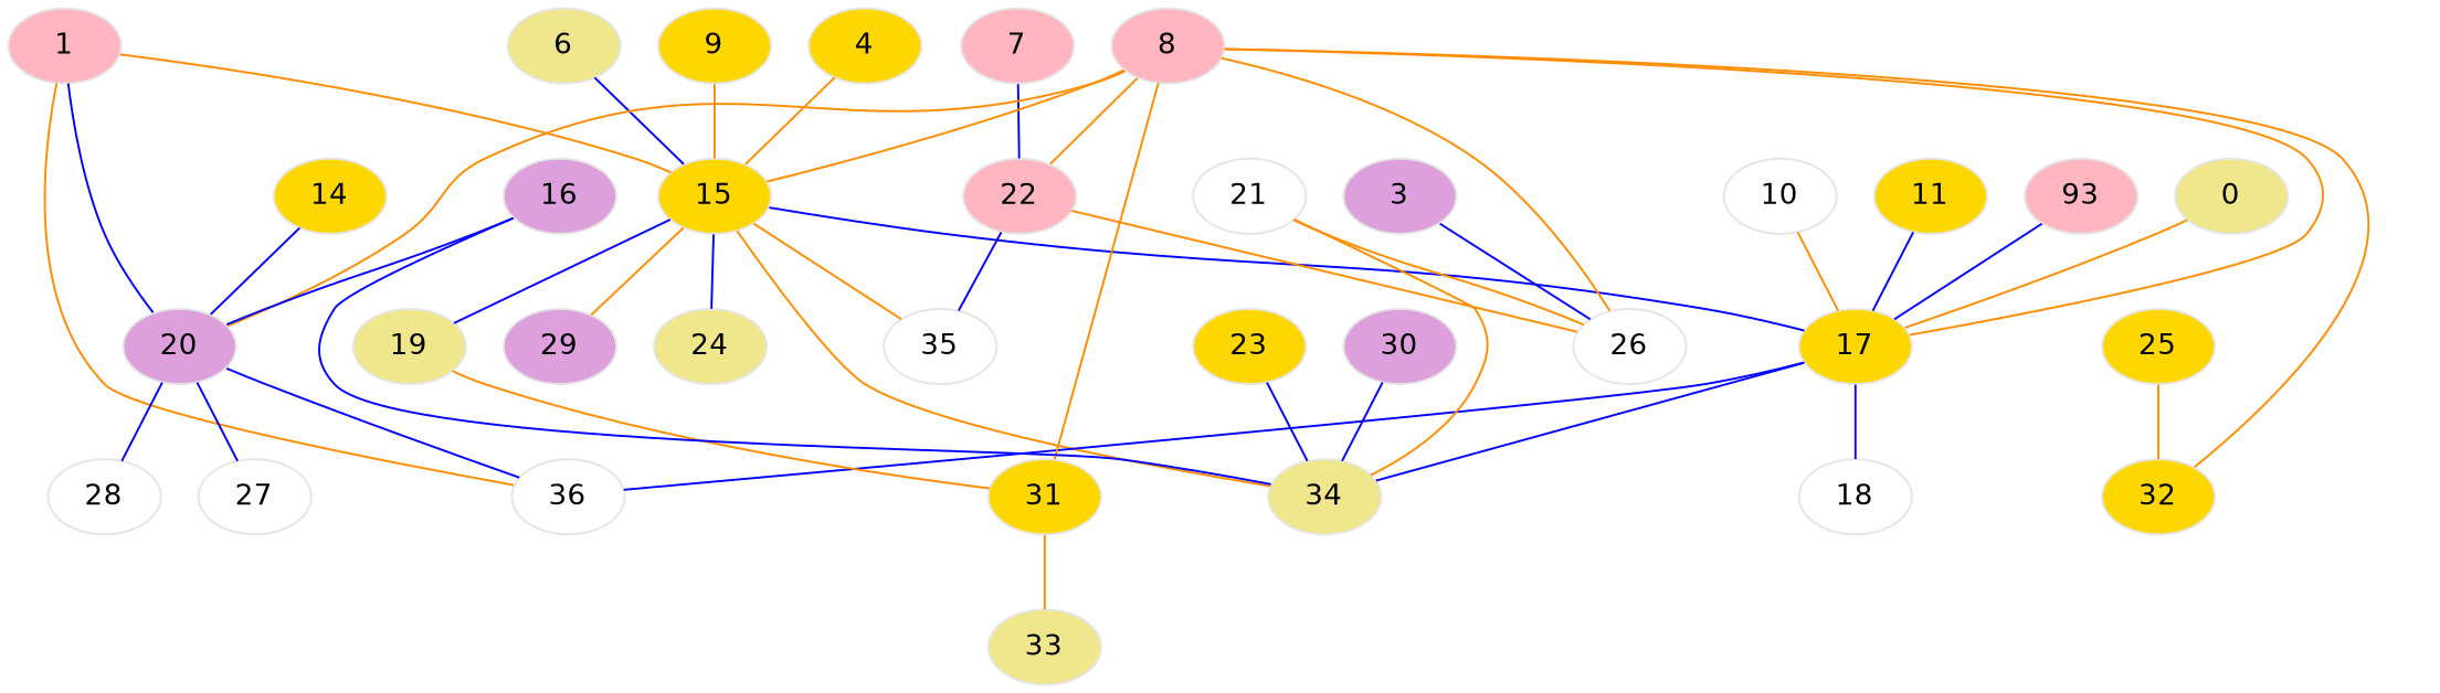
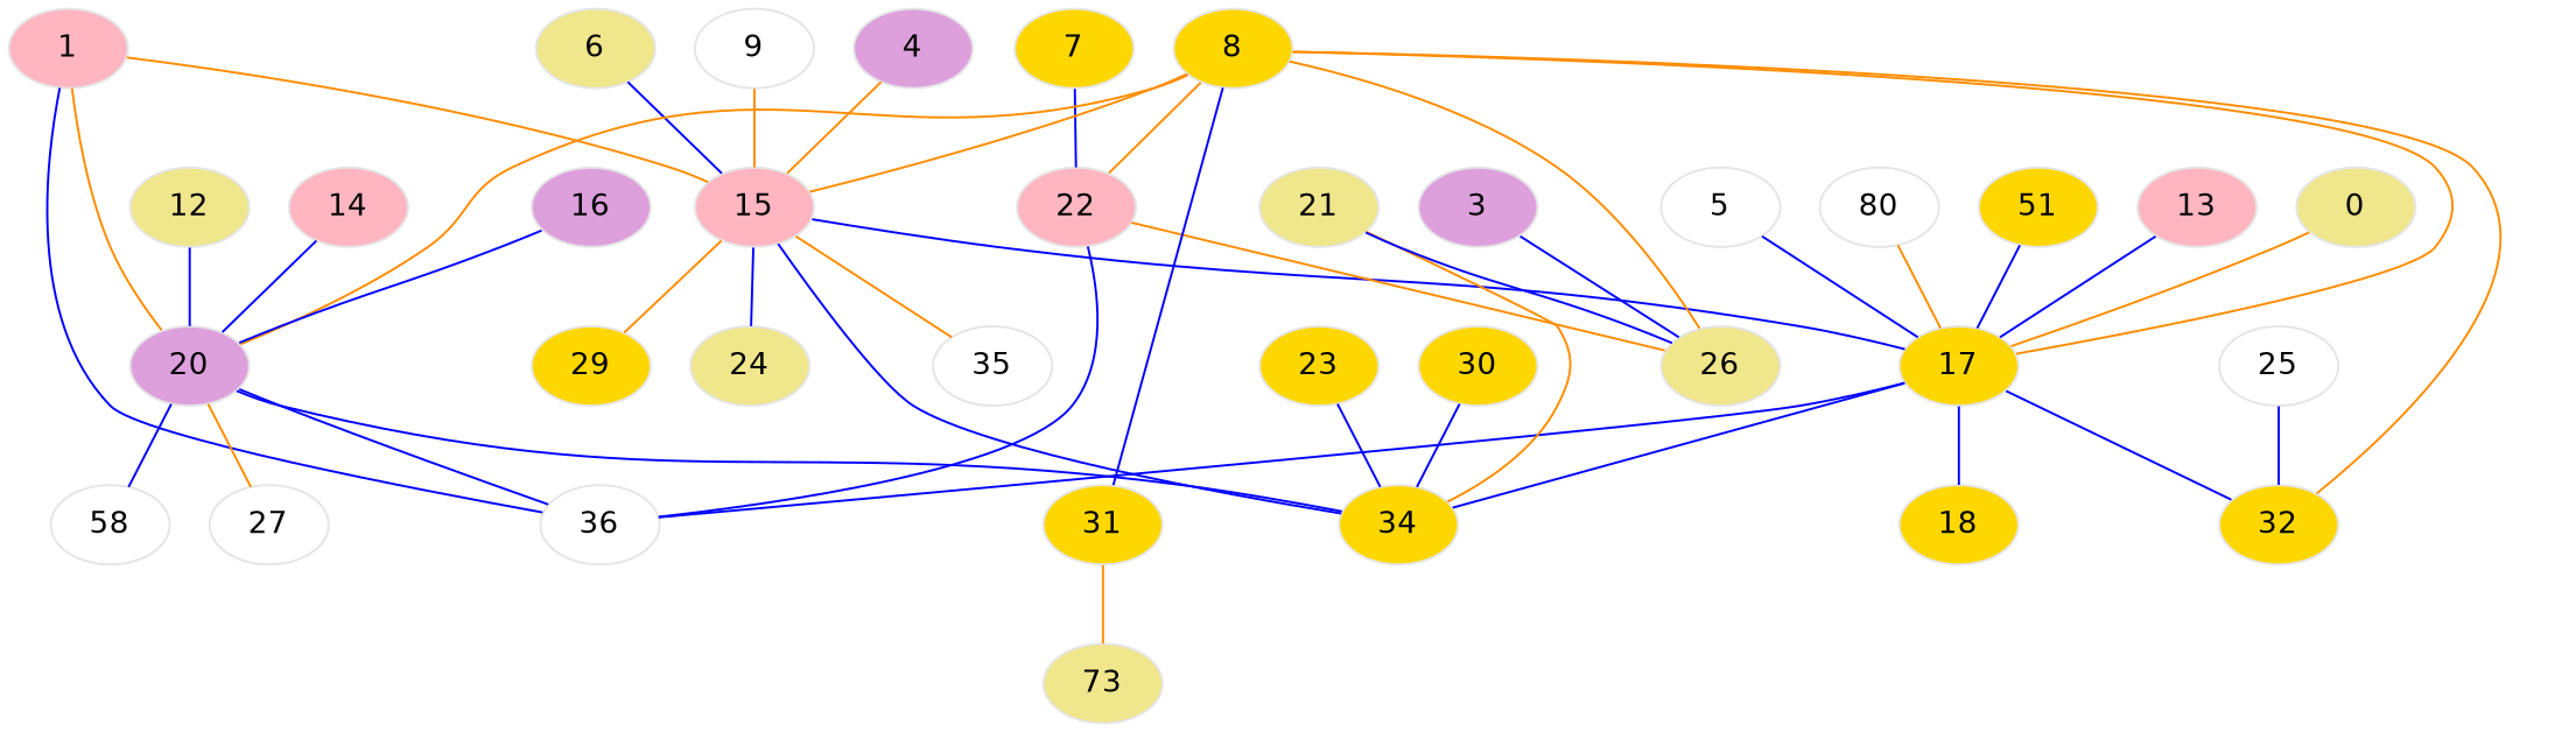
  graph {
    fontname="DejaVu Sans"
    node [color=gray90 fillcolor=white fontname="DejaVu Sans" style=filled]
    edge [color=blue fontname="DejaVu Sans" weight=1.0]
    1 [fillcolor=lightpink]
-   15 [fillcolor=gold]
+   15 [fillcolor=lightpink]
    20 [fillcolor=plum]
    36
    17 [fillcolor=gold]
-   19 [fillcolor=khaki]
    24 [fillcolor=khaki]
-   29 [fillcolor=plum]
-   34 [fillcolor=khaki]
+   29 [fillcolor=gold]
+   34 [fillcolor=gold]
    35
    27
-   28
+   28 [label=58]
    31 [fillcolor=gold]
-   33 [fillcolor=khaki]
+   33 [fillcolor=khaki label=73]
    n15 [fillcolor=khaki label=0]
    32 [fillcolor=gold]
-   18
+   18 [fillcolor=gold]
    3 [fillcolor=plum]
-   26
-   4 [fillcolor=gold]
+   26 [fillcolor=khaki]
+   4 [fillcolor=plum]
+   5
    6 [fillcolor=khaki]
-   7 [fillcolor=lightpink]
+   7 [fillcolor=gold]
    22 [fillcolor=lightpink]
-   8 [fillcolor=lightpink]
-   9 [fillcolor=gold]
-   10
-   11 [fillcolor=gold]
-   13 [fillcolor=lightpink label=93]
-   14 [fillcolor=gold]
+   8 [fillcolor=gold]
+   9
+   10 [label=80]
+   11 [fillcolor=gold label=51]
+   12 [fillcolor=khaki]
+   13 [fillcolor=lightpink]
+   14 [fillcolor=lightpink]
    16 [fillcolor=plum]
-   21
+   21 [fillcolor=khaki]
    23 [fillcolor=gold]
-   25 [fillcolor=gold]
-   30 [fillcolor=plum]
+   25
+   30 [fillcolor=gold]
    1 -- 15 [color=darkorange]
-   1 -- 20
-   1 -- 36 [color=darkorange]
+   1 -- 20 [color=darkorange]
+   1 -- 36
    15 -- 17
-   15 -- 19
    15 -- 24
    15 -- 29 [color=darkorange]
-   15 -- 34 [color=darkorange]
+   15 -- 34
    15 -- 35 [color=darkorange]
    20 -- 36
-   16 -- 34
-   20 -- 27
+   20 -- 34
+   20 -- 27 [color=darkorange]
    20 -- 28
    17 -- 36
    17 -- 34
+   17 -- 32
    17 -- 18
-   19 -- 31 [color=darkorange]
    31 -- 33 [color=darkorange]
    n15 -- 17 [color=darkorange]
    3 -- 26
    4 -- 15 [color=darkorange]
+   5 -- 17
    6 -- 15
    7 -- 22
-   22 -- 35
+   22 -- 36
    22 -- 26 [color=darkorange]
    8 -- 15 [color=darkorange]
    8 -- 20 [color=darkorange]
    8 -- 17 [color=darkorange]
-   8 -- 31 [color=darkorange]
+   8 -- 31
    8 -- 32 [color=darkorange]
    8 -- 26 [color=darkorange]
    8 -- 22 [color=darkorange]
    9 -- 15 [color=darkorange]
    10 -- 17 [color=darkorange]
    11 -- 17
+   12 -- 20
    13 -- 17
    14 -- 20
    16 -- 20
    21 -- 34 [color=darkorange weight=2.0]
-   21 -- 26 [color=darkorange]
+   21 -- 26
    23 -- 34
-   25 -- 32 [color=darkorange]
+   25 -- 32
    30 -- 34
  }
